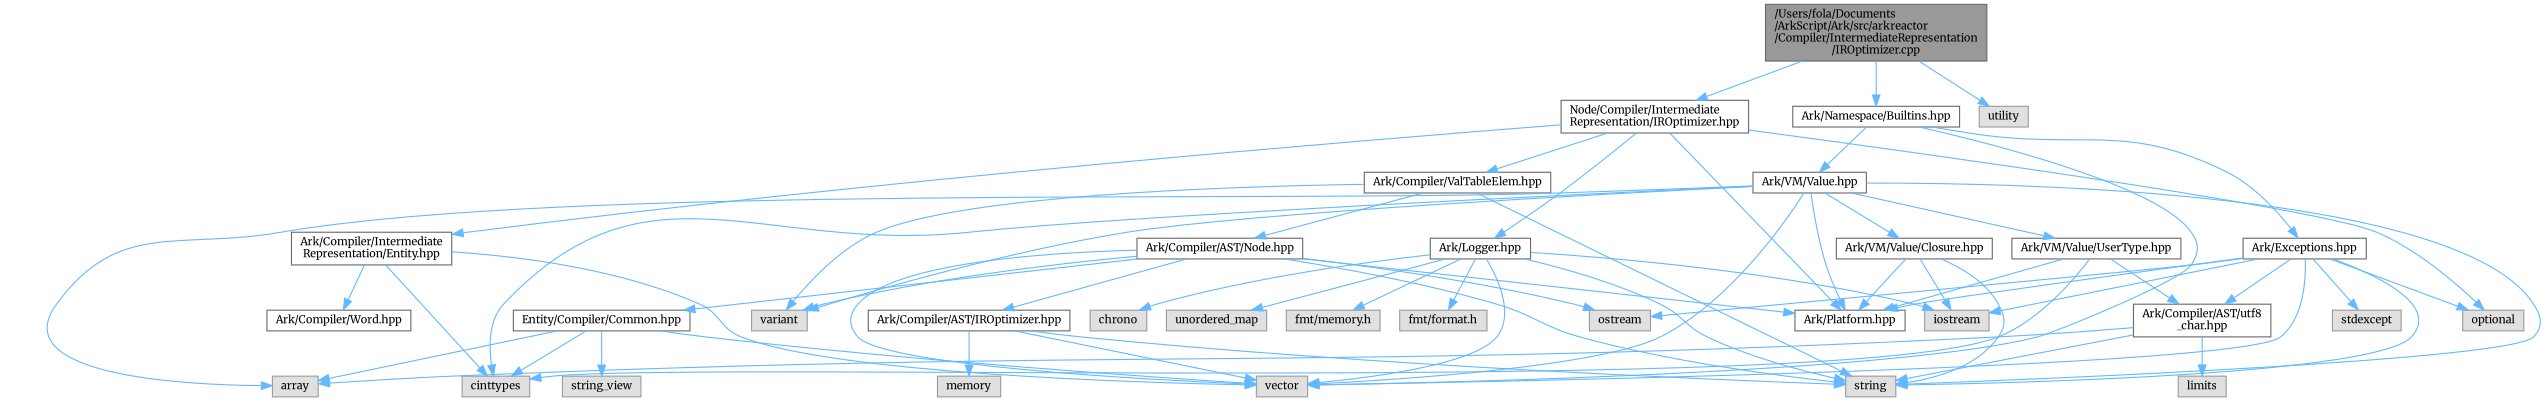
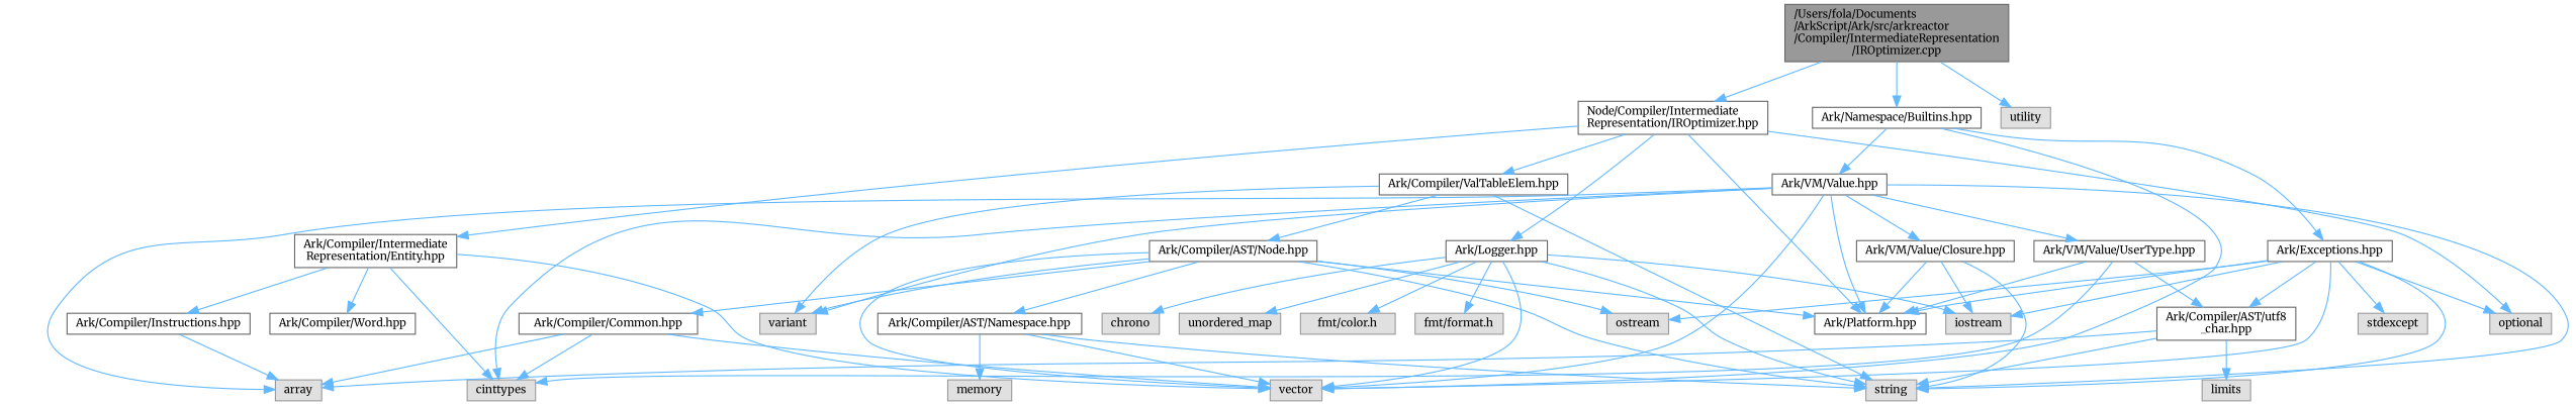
  digraph {
    fontname=Merriweather
    node [color=grey60 fillcolor="#E0E0E0" fontname=Merriweather fontsize=10 shape=box style=filled]
    edge [color=steelblue1 fontname=Merriweather fontsize=10 labelfontname=Helvetica labelfontsize=10 style=solid]
    n1 [color=gray40 fillcolor=grey60 fontcolor=black height=0.2 label="/Users/fola/Documents\l/ArkScript/Ark/src/arkreactor\l/Compiler/IntermediateRepresentation\l/IROptimizer.cpp" width=0.4]
    n2 [color=grey40 fillcolor=white height=0.2 label="Node/Compiler/Intermediate\lRepresentation/IROptimizer.hpp" width=0.4]
    n3 [height=0.2 label=utility width=0.4]
    n4 [color=grey40 fillcolor=white height=0.2 label="Ark/Namespace/Builtins.hpp" width=0.4]
    n5 [color=grey40 fillcolor=white height=0.2 label="Ark/Platform.hpp" width=0.4]
    n6 [color=grey40 fillcolor=white height=0.2 label="Ark/Logger.hpp" width=0.4]
    n7 [color=grey40 fillcolor=white height=0.2 label="Ark/Compiler/ValTableElem.hpp" width=0.4]
    n8 [color=grey40 fillcolor=white height=0.2 label="Ark/Compiler/Intermediate\lRepresentation/Entity.hpp" width=0.4]
    n9 [height=0.2 label=optional width=0.4]
    n10 [height=0.2 label=vector width=0.4]
    n11 [color=grey40 fillcolor=white height=0.2 label="Ark/VM/Value.hpp" width=0.4]
    n12 [color=grey40 fillcolor=white height=0.2 label="Ark/Exceptions.hpp" width=0.4]
    n13 [height=0.2 label=iostream width=0.4]
    n14 [height=0.2 label="fmt/format.h" width=0.4]
    n15 [height=0.2 label=string width=0.4]
    n16 [height=0.2 label=chrono width=0.4]
    n17 [height=0.2 label=unordered_map width=0.4]
-   n18 [height=0.2 label="fmt/memory.h" width=0.4]
+   n18 [height=0.2 label="fmt/color.h" width=0.4]
    n19 [height=0.2 label=variant width=0.4]
    n20 [color=grey40 fillcolor=white height=0.2 label="Ark/Compiler/AST/Node.hpp" width=0.4]
    n21 [height=0.2 label=cinttypes width=0.4]
    n22 [color=grey40 fillcolor=white height=0.2 label="Ark/Compiler/Word.hpp" width=0.4]
+   n23 [color=grey40 fillcolor=white height=0.2 label="Ark/Compiler/Instructions.hpp" width=0.4]
    n24 [height=0.2 label=ostream width=0.4]
-   n25 [color=grey40 fillcolor=white height=0.2 label="Ark/Compiler/AST/IROptimizer.hpp" width=0.4]
-   n26 [color=grey40 fillcolor=white height=0.2 label="Entity/Compiler/Common.hpp" width=0.4]
+   n25 [color=grey40 fillcolor=white height=0.2 label="Ark/Compiler/AST/Namespace.hpp" width=0.4]
+   n26 [color=grey40 fillcolor=white height=0.2 label="Ark/Compiler/Common.hpp" width=0.4]
    n27 [height=0.2 label=memory width=0.4]
    n28 [height=0.2 label=array width=0.4]
-   n29 [height=0.2 label=string_view width=0.4]
    n30 [color=grey40 fillcolor=white height=0.2 label="Ark/VM/Value/Closure.hpp" width=0.4]
    n31 [color=grey40 fillcolor=white height=0.2 label="Ark/VM/Value/UserType.hpp" width=0.4]
    n32 [height=0.2 label=stdexcept width=0.4]
    n33 [color=grey40 fillcolor=white height=0.2 label="Ark/Compiler/AST/utf8\l_char.hpp" width=0.4]
    n34 [height=0.2 label=limits width=0.4]
    n1 -> n2
    n1 -> n3
    n1 -> n4
    n2 -> n5
    n2 -> n6
    n2 -> n7
    n2 -> n8
    n2 -> n9
    n4 -> n10
    n4 -> n11
    n4 -> n12
    n6 -> n10
    n6 -> n13
    n6 -> n14
    n6 -> n15
    n6 -> n16
    n6 -> n17
    n6 -> n18
    n7 -> n15
    n7 -> n19
    n7 -> n20
    n8 -> n10
    n8 -> n21
    n8 -> n22
+   n8 -> n23
    n11 -> n5
    n11 -> n10
    n11 -> n15
    n11 -> n19
    n11 -> n21
    n11 -> n28
    n11 -> n30
    n11 -> n31
    n12 -> n5
    n12 -> n9
    n12 -> n10
    n12 -> n13
    n12 -> n15
    n12 -> n24
    n12 -> n32
    n12 -> n33
    n20 -> n5
    n20 -> n10
    n20 -> n15
    n20 -> n19
    n20 -> n24
    n20 -> n25
    n20 -> n26
+   n23 -> n28
    n25 -> n10
    n25 -> n15
    n25 -> n27
    n26 -> n10
    n26 -> n21
    n26 -> n28
-   n26 -> n29
    n30 -> n5
    n30 -> n13
    n30 -> n15
    n31 -> n5
    n31 -> n21
    n31 -> n33
    n33 -> n15
    n33 -> n28
    n33 -> n34
  }
